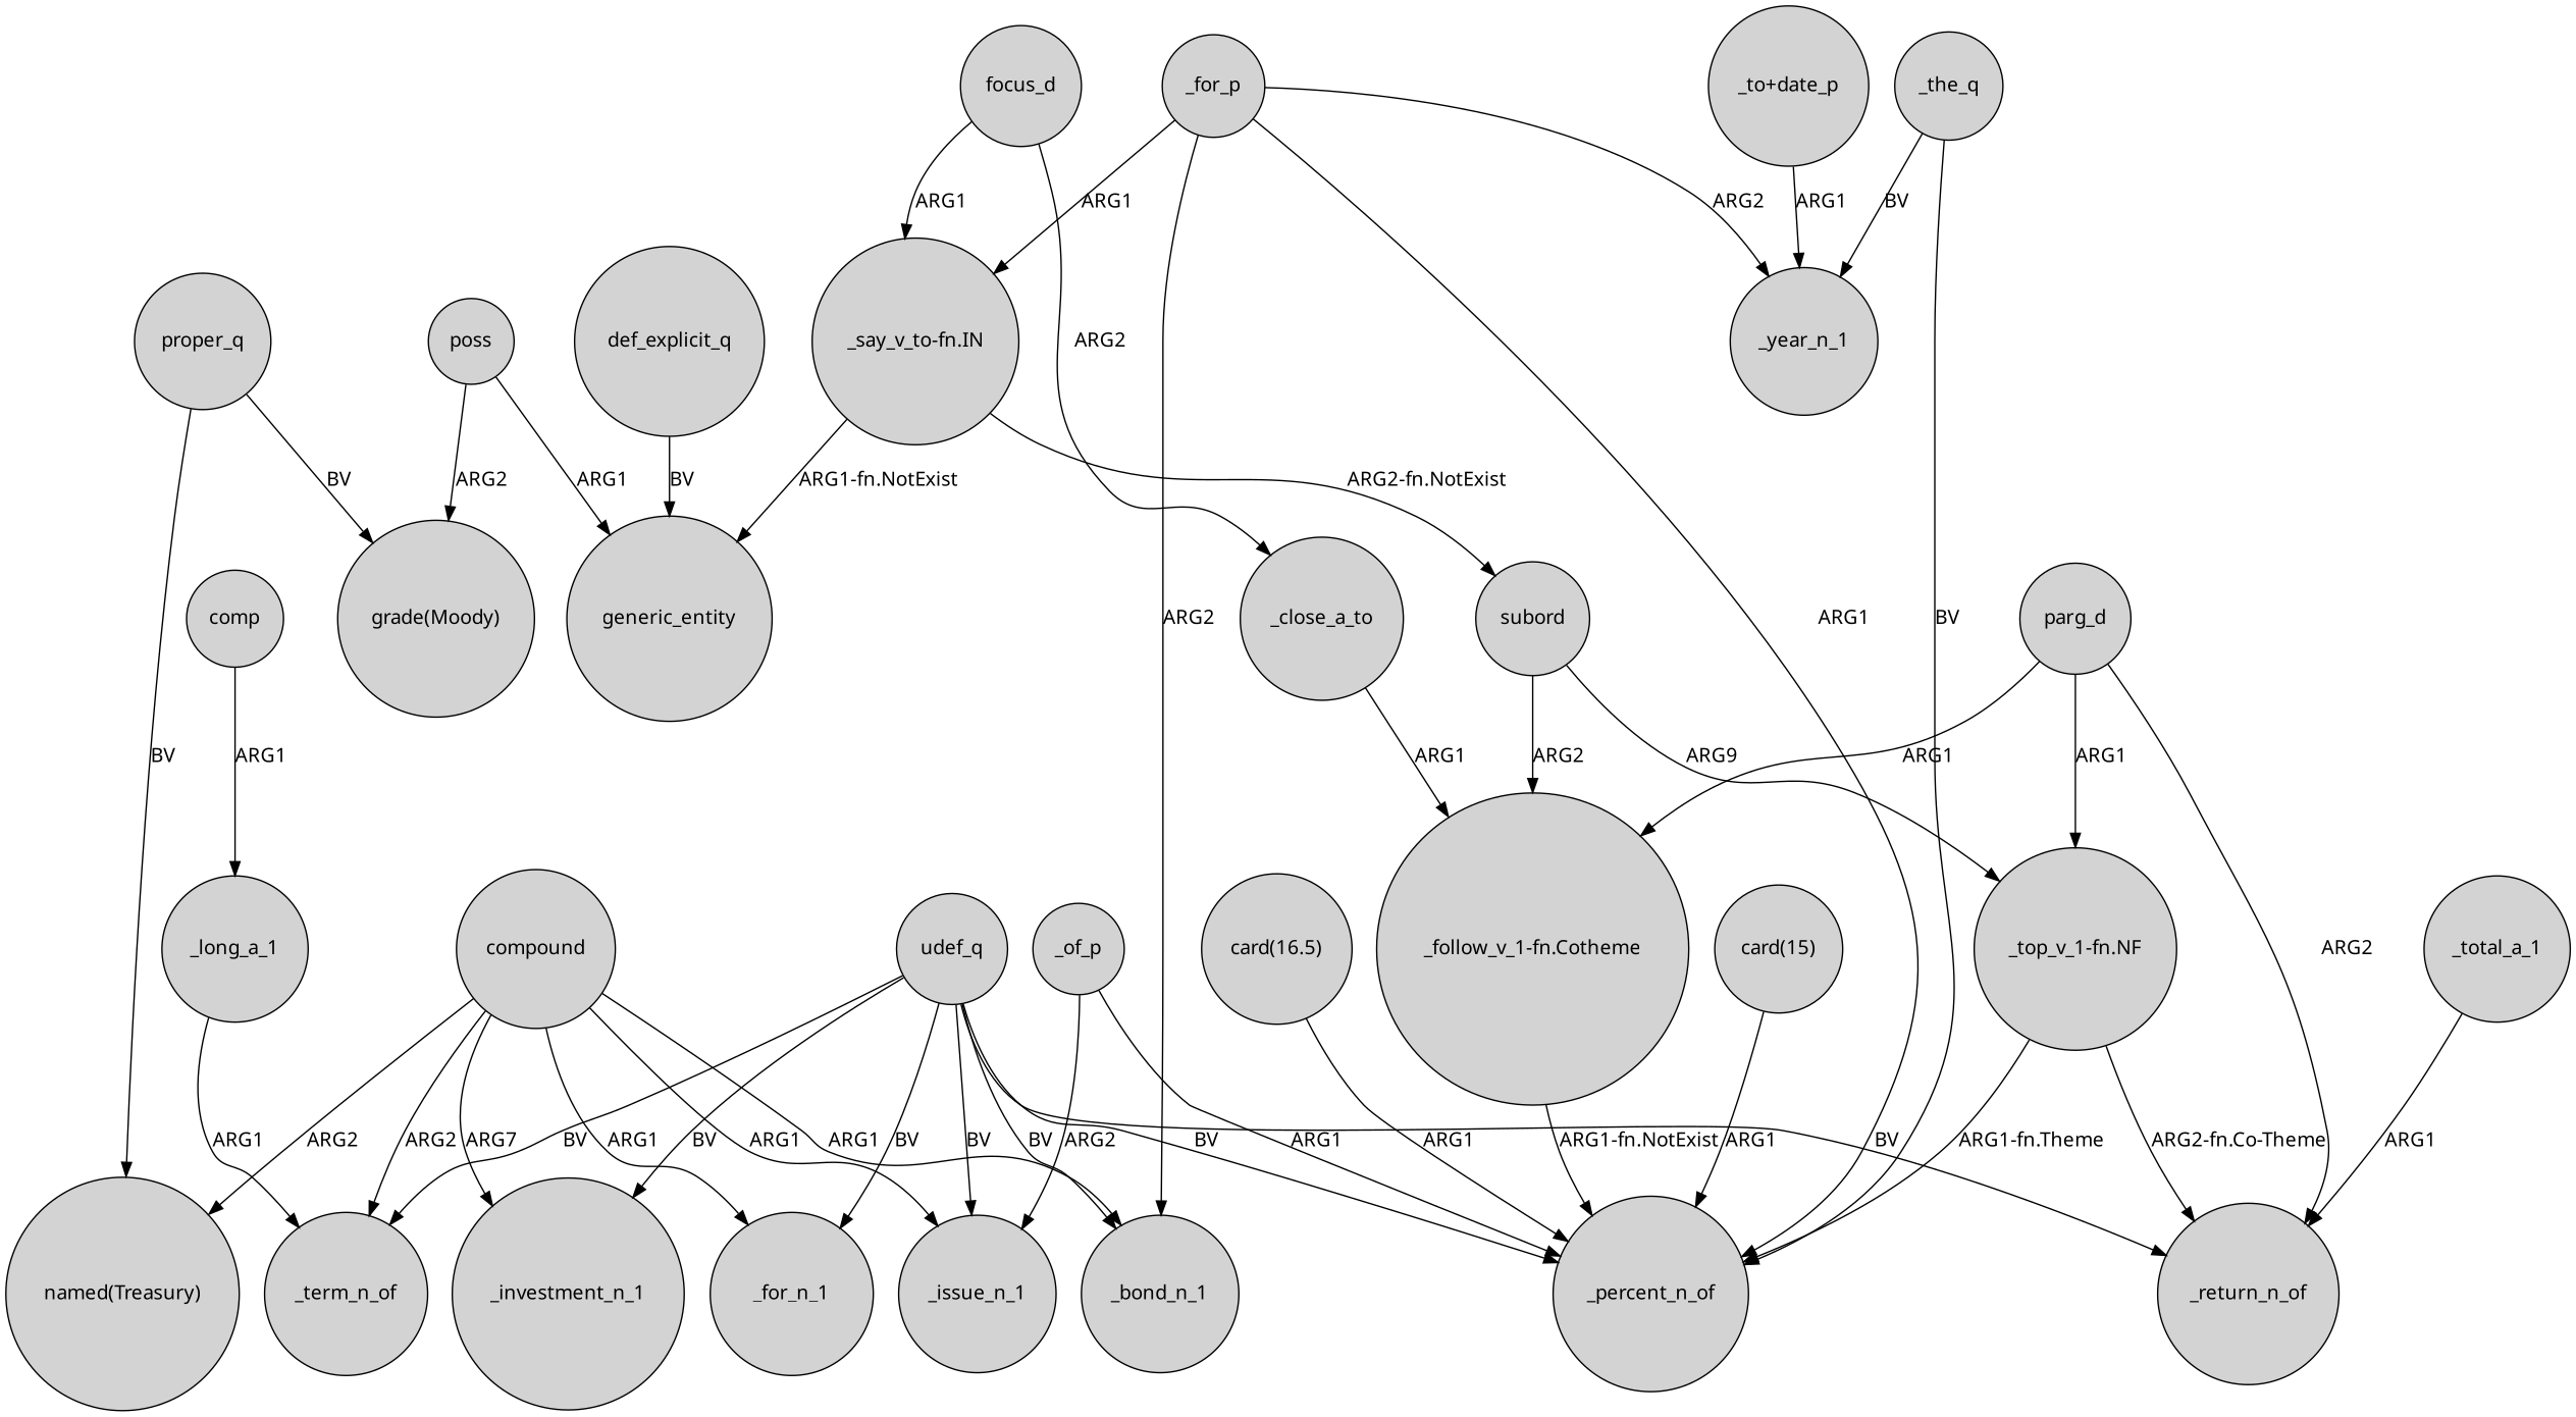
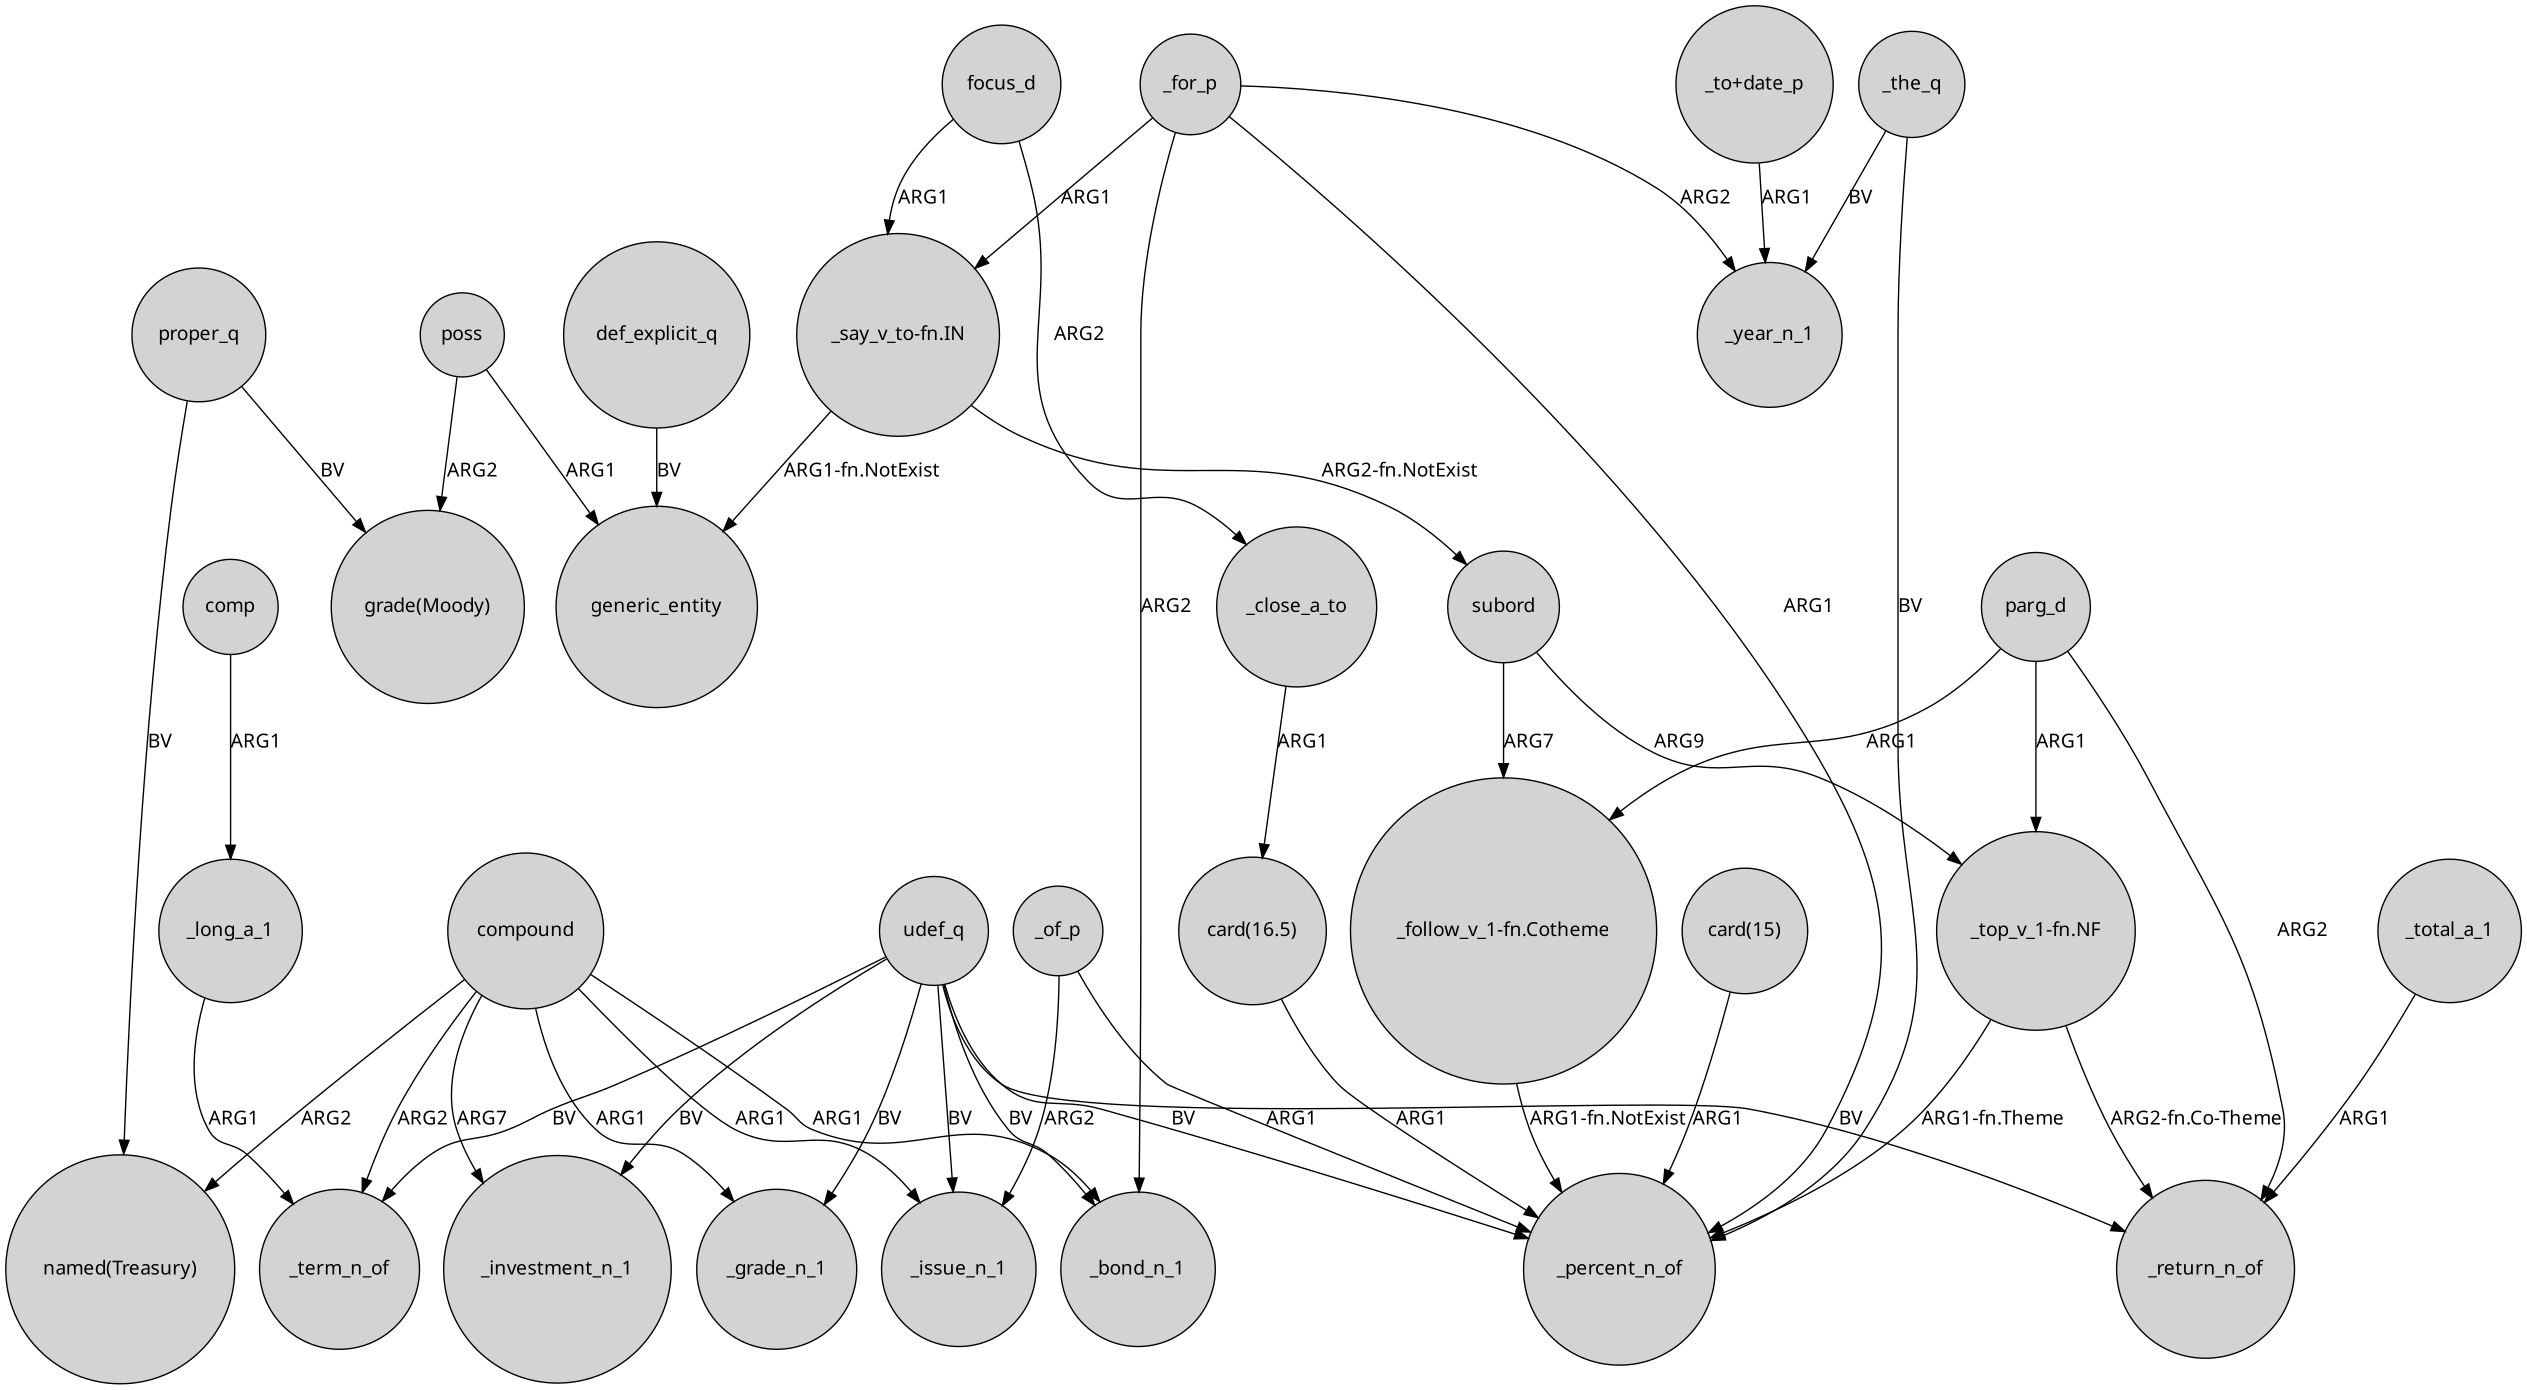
  digraph {
    fontname="Noto Sans"
    node [fontname="Noto Sans" shape=circle style=filled]
    edge [fontname="Noto Sans"]
    compound
    "named(Treasury)"
-   _grade_n_1 [label=_for_n_1]
+   _grade_n_1
    _term_n_of
    _issue_n_1
    _bond_n_1
    _investment_n_1
    udef_q
    _percent_n_of
    _return_n_of
    poss
    generic_entity
    n13 [label="grade(Moody)"]
    "card(16.5)"
    _for_p
    _year_n_1
    "_say_v_to-fn.IN"
    subord
    "card(15)"
    "_top_v_1-fn.NF"
    "_follow_v_1-fn.Cotheme"
    proper_q
    _of_p
    comp
    _long_a_1
    def_explicit_q
    _total_a_1
    _close_a_to
    focus_d
    _the_q
    parg_d
    "_to+date_p"
    compound -> "named(Treasury)" [label=ARG2]
    compound -> _grade_n_1 [label=ARG1]
    compound -> _term_n_of [label=ARG2]
    compound -> _issue_n_1 [label=ARG1]
    compound -> _bond_n_1 [label=ARG1]
    compound -> _investment_n_1 [label=ARG7]
    udef_q -> _grade_n_1 [label=BV]
    udef_q -> _term_n_of [label=BV]
    udef_q -> _issue_n_1 [label=BV]
    udef_q -> _bond_n_1 [label=BV]
    udef_q -> _investment_n_1 [label=BV]
    udef_q -> _percent_n_of [label=BV]
    udef_q -> _return_n_of [label=BV]
    poss -> generic_entity [label=ARG1]
    poss -> n13 [label=ARG2]
    "card(16.5)" -> _percent_n_of [label=ARG1]
    _for_p -> _bond_n_1 [label=ARG2]
    _for_p -> _percent_n_of [label=ARG1]
    _for_p -> _year_n_1 [label=ARG2]
    _for_p -> "_say_v_to-fn.IN" [label=ARG1]
    "_say_v_to-fn.IN" -> generic_entity [label="ARG1-fn.NotExist"]
    "_say_v_to-fn.IN" -> subord [label="ARG2-fn.NotExist"]
    subord -> "_top_v_1-fn.NF" [label=ARG9]
-   subord -> "_follow_v_1-fn.Cotheme" [label=ARG2]
+   subord -> "_follow_v_1-fn.Cotheme" [label=ARG7]
    "card(15)" -> _percent_n_of [label=ARG1]
    "_top_v_1-fn.NF" -> _percent_n_of [label="ARG1-fn.Theme"]
    "_top_v_1-fn.NF" -> _return_n_of [label="ARG2-fn.Co-Theme"]
    "_follow_v_1-fn.Cotheme" -> _percent_n_of [label="ARG1-fn.NotExist"]
    proper_q -> "named(Treasury)" [label=BV]
    proper_q -> n13 [label=BV]
    _of_p -> _issue_n_1 [label=ARG2]
    _of_p -> _percent_n_of [label=ARG1]
    comp -> _long_a_1 [label=ARG1]
    _long_a_1 -> _term_n_of [label=ARG1]
    def_explicit_q -> generic_entity [label=BV]
    _total_a_1 -> _return_n_of [label=ARG1]
-   _close_a_to -> "_follow_v_1-fn.Cotheme" [label=ARG1]
+   _close_a_to -> "card(16.5)" [label=ARG1]
    focus_d -> "_say_v_to-fn.IN" [label=ARG1]
    focus_d -> _close_a_to [label=ARG2]
    _the_q -> _percent_n_of [label=BV]
    _the_q -> _year_n_1 [label=BV]
    parg_d -> _return_n_of [label=ARG2]
    parg_d -> "_top_v_1-fn.NF" [label=ARG1]
    parg_d -> "_follow_v_1-fn.Cotheme" [label=ARG1]
    "_to+date_p" -> _year_n_1 [label=ARG1]
  }
